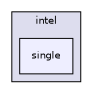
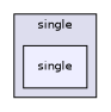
  digraph {
    compound=true
    rankdir=LR
    n1 [fillcolor="#eeeeff" fontname=Helvetica fontsize=10 label=single pencolor=black shape=box style=filled]
    subgraph cluster_1 {
      bgcolor="#ddddee"
      fontname=Helvetica
      fontsize=10
-     label=intel
+     label=single
      pencolor=black
      n1
    }
  }
